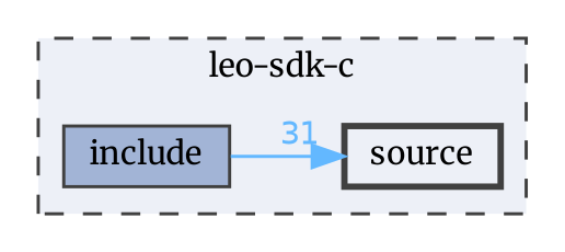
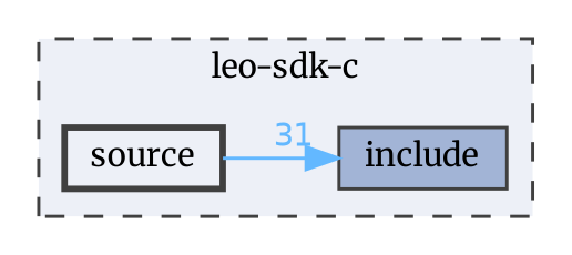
  digraph {
    compound=true
    rankdir=LR
    fontname=Merriweather
    node [color=grey25 fontname=Merriweather fontsize=10 shape=box]
    n1 [fillcolor="#a2b4d6" height=0.2 label=include style=filled width=0.4]
    n2 [fillcolor="#edf0f7" height=0.2 label=source style="filled,bold" width=0.4]
    subgraph cluster_1 {
      bgcolor="#edf0f7"
      fontsize=10
      label="leo-sdk-c"
      pencolor=grey25
      style="filled,dashed"
      n1
      n2
    }
-   n1 -> n2 [color=steelblue1 fontcolor=steelblue1 fontname=Merriweather fontsize=10 headlabel=31 labeldistance=1.5 labelfontname=Helvetica labelfontsize=10]
+   n2 -> n1 [color=steelblue1 fontcolor=steelblue1 fontname=Merriweather fontsize=10 headlabel=31 labeldistance=1.5 labelfontname=Helvetica labelfontsize=10]
  }
